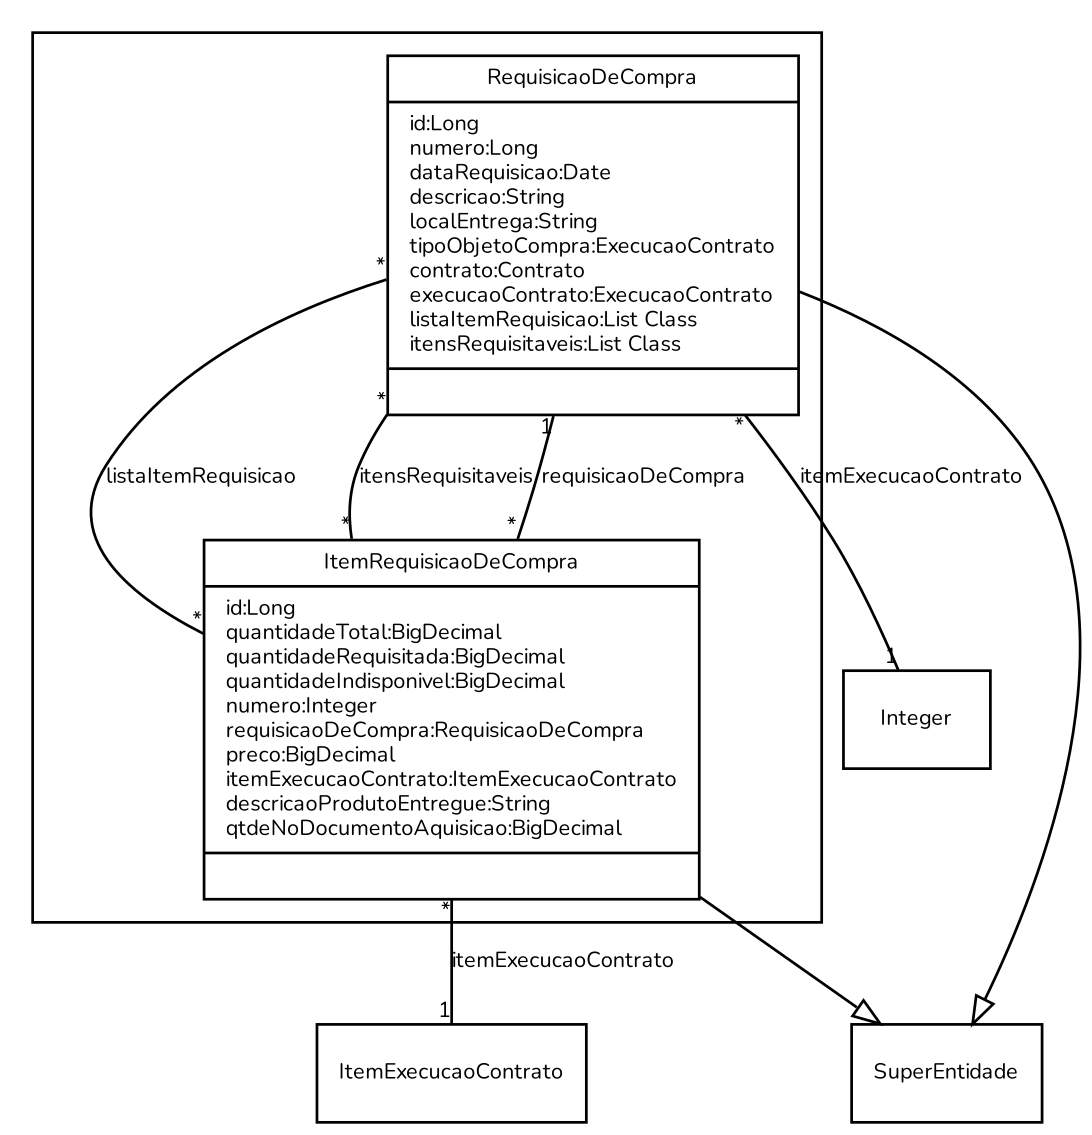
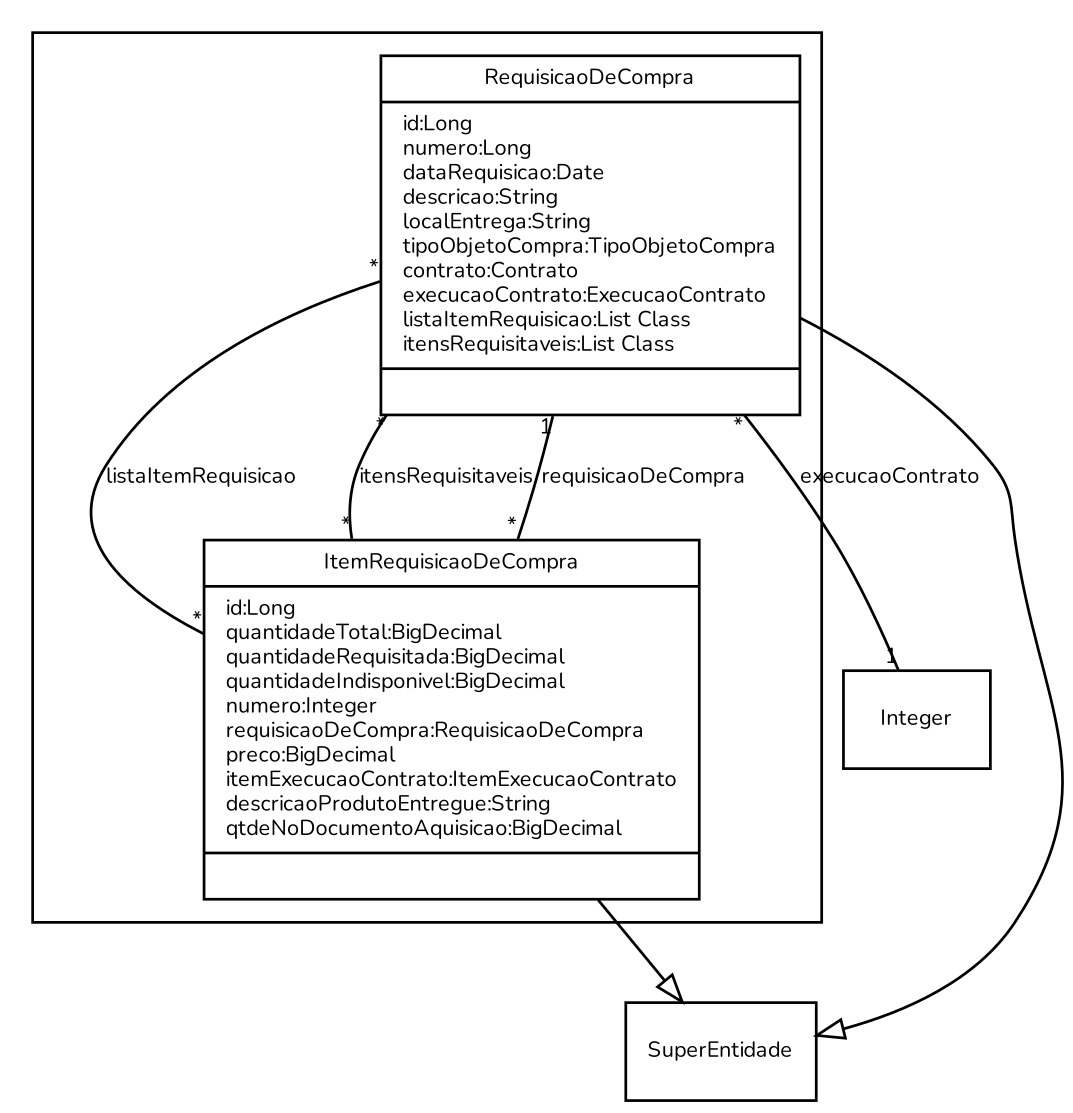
  digraph {
    fontname=Nunito
    fontsize=8
    node [fontname=Nunito fontsize=8 shape=record]
    edge [arrowhead=none fontname=Nunito fontsize=8 headlabel=1 taillabel="*"]
-   n1 [label="{RequisicaoDeCompra|id:Long\lnumero:Long\ldataRequisicao:Date\ldescricao:String\llocalEntrega:String\ltipoObjetoCompra:ExecucaoContrato\lcontrato:Contrato\lexecucaoContrato:ExecucaoContrato\llistaItemRequisicao:List Class\litensRequisitaveis:List Class\l|\l}"]
+   n1 [label="{RequisicaoDeCompra|id:Long\lnumero:Long\ldataRequisicao:Date\ldescricao:String\llocalEntrega:String\ltipoObjetoCompra:TipoObjetoCompra\lcontrato:Contrato\lexecucaoContrato:ExecucaoContrato\llistaItemRequisicao:List Class\litensRequisitaveis:List Class\l|\l}"]
    n2 [label="{ItemRequisicaoDeCompra|id:Long\lquantidadeTotal:BigDecimal\lquantidadeRequisitada:BigDecimal\lquantidadeIndisponivel:BigDecimal\lnumero:Integer\lrequisicaoDeCompra:RequisicaoDeCompra\lpreco:BigDecimal\litemExecucaoContrato:ItemExecucaoContrato\ldescricaoProdutoEntregue:String\lqtdeNoDocumentoAquisicao:BigDecimal\l|\l}"]
    n3 [label=Integer]
    SuperEntidade
-   ItemExecucaoContrato
    subgraph cluster_1 {
      n1
      n2
    }
    n1 -> n2 [headlabel="*" label=listaItemRequisicao]
    n1 -> n2 [headlabel="*" label=itensRequisitaveis]
-   n1 -> n3 [label=itemExecucaoContrato]
+   n1 -> n3 [label=execucaoContrato]
    n1 -> SuperEntidade [arrowhead=empty headlabel="" taillabel=""]
    n2 -> n1 [label=requisicaoDeCompra]
    n2 -> SuperEntidade [arrowhead=empty headlabel="" taillabel=""]
-   n2 -> ItemExecucaoContrato [label=itemExecucaoContrato]
  }
